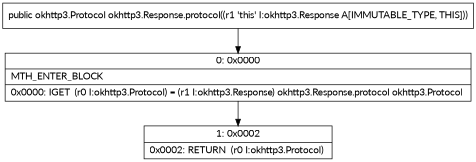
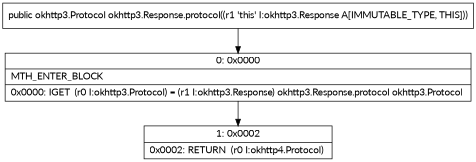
  digraph {
    fontname=Lato
    node [shape=record fontname=Lato]
    edge [fontname=Lato]
    n1 [label="{0\:\ 0x0000|MTH_ENTER_BLOCK\l|0x0000: IGET  (r0 I:okhttp3.Protocol) = (r1 I:okhttp3.Response) okhttp3.Response.protocol okhttp3.Protocol \l}"]
-   n2 [label="{1\:\ 0x0002|0x0002: RETURN  (r0 I:okhttp3.Protocol) \l}"]
+   n2 [label="{1\:\ 0x0002|0x0002: RETURN  (r0 I:okhttp4.Protocol) \l}"]
    n3 [label="{public okhttp3.Protocol okhttp3.Response.protocol((r1 'this' I:okhttp3.Response A[IMMUTABLE_TYPE, THIS])) }"]
    n1 -> n2
    n3 -> n1
  }
